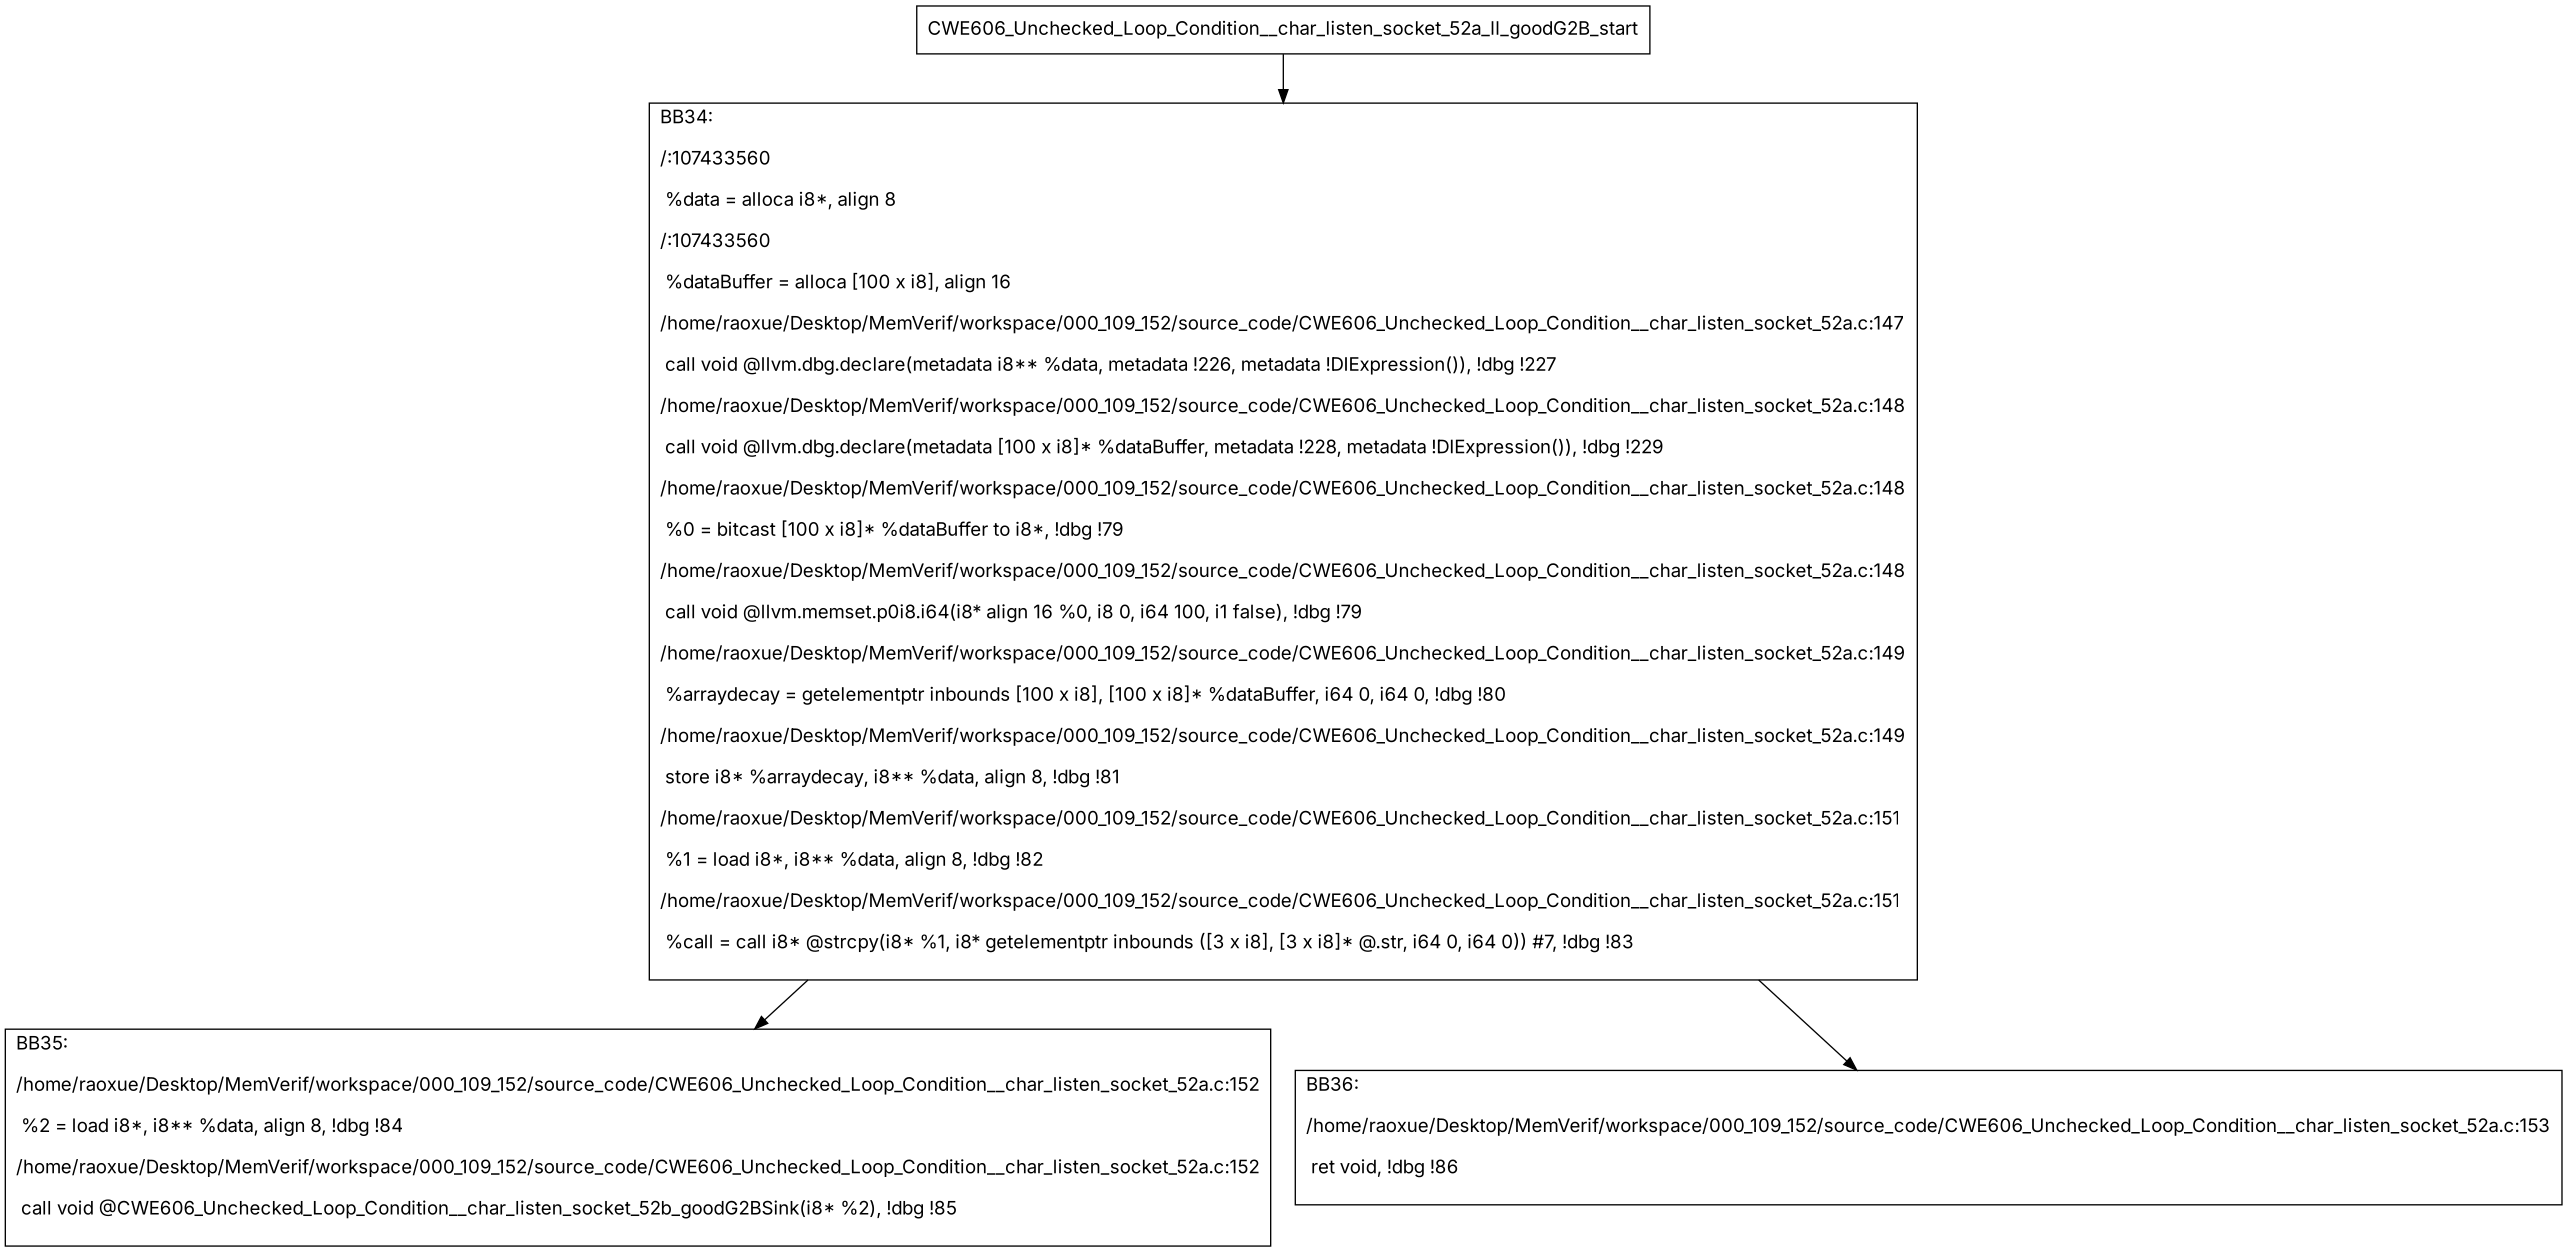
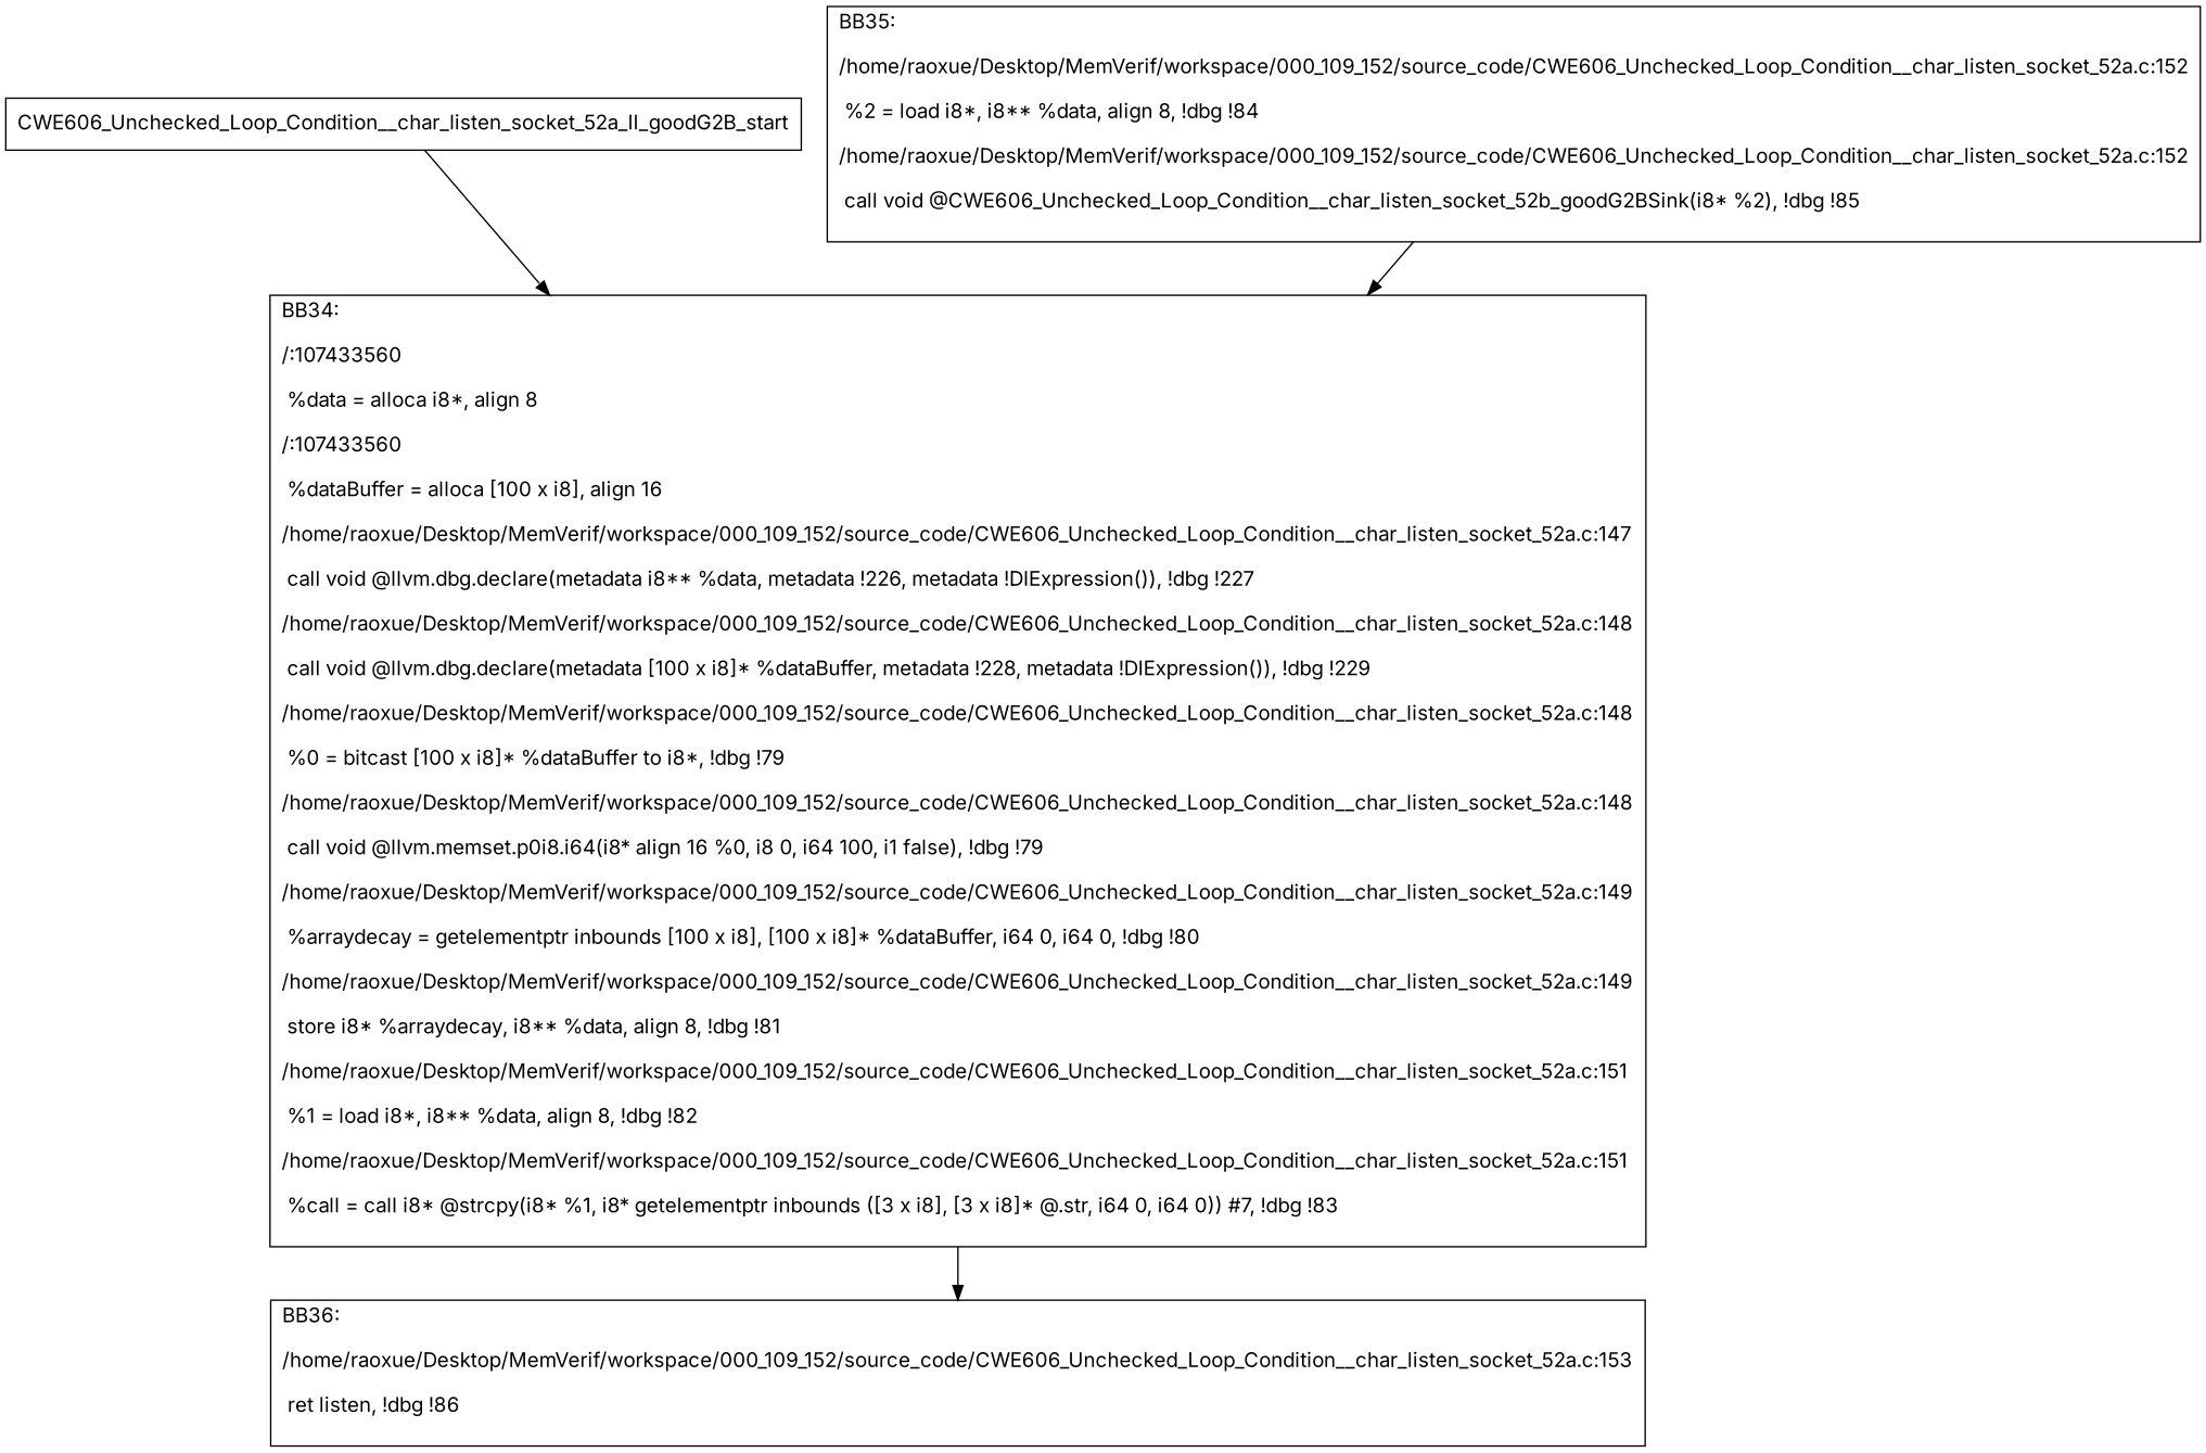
  digraph {
    fontname=Inter
    node [fontname=Inter shape=record]
    edge [fontname=Inter]
    n1 [label="{CWE606_Unchecked_Loop_Condition__char_listen_socket_52a_ll_goodG2B_start}"]
    n2 [label="{BB34:\l\l/:107433560\l\n  %data = alloca i8*, align 8\l\n/:107433560\l\n  %dataBuffer = alloca [100 x i8], align 16\l\n/home/raoxue/Desktop/MemVerif/workspace/000_109_152/source_code/CWE606_Unchecked_Loop_Condition__char_listen_socket_52a.c:147\l\n  call void @llvm.dbg.declare(metadata i8** %data, metadata !226, metadata !DIExpression()), !dbg !227\l\n/home/raoxue/Desktop/MemVerif/workspace/000_109_152/source_code/CWE606_Unchecked_Loop_Condition__char_listen_socket_52a.c:148\l\n  call void @llvm.dbg.declare(metadata [100 x i8]* %dataBuffer, metadata !228, metadata !DIExpression()), !dbg !229\l\n/home/raoxue/Desktop/MemVerif/workspace/000_109_152/source_code/CWE606_Unchecked_Loop_Condition__char_listen_socket_52a.c:148\l\n  %0 = bitcast [100 x i8]* %dataBuffer to i8*, !dbg !79\l\n/home/raoxue/Desktop/MemVerif/workspace/000_109_152/source_code/CWE606_Unchecked_Loop_Condition__char_listen_socket_52a.c:148\l\n  call void @llvm.memset.p0i8.i64(i8* align 16 %0, i8 0, i64 100, i1 false), !dbg !79\l\n/home/raoxue/Desktop/MemVerif/workspace/000_109_152/source_code/CWE606_Unchecked_Loop_Condition__char_listen_socket_52a.c:149\l\n  %arraydecay = getelementptr inbounds [100 x i8], [100 x i8]* %dataBuffer, i64 0, i64 0, !dbg !80\l\n/home/raoxue/Desktop/MemVerif/workspace/000_109_152/source_code/CWE606_Unchecked_Loop_Condition__char_listen_socket_52a.c:149\l\n  store i8* %arraydecay, i8** %data, align 8, !dbg !81\l\n/home/raoxue/Desktop/MemVerif/workspace/000_109_152/source_code/CWE606_Unchecked_Loop_Condition__char_listen_socket_52a.c:151\l\n  %1 = load i8*, i8** %data, align 8, !dbg !82\l\n/home/raoxue/Desktop/MemVerif/workspace/000_109_152/source_code/CWE606_Unchecked_Loop_Condition__char_listen_socket_52a.c:151\l\n  %call = call i8* @strcpy(i8* %1, i8* getelementptr inbounds ([3 x i8], [3 x i8]* @.str, i64 0, i64 0)) #7, !dbg !83\l\n}"]
    n3 [label="{BB35:\l\l/home/raoxue/Desktop/MemVerif/workspace/000_109_152/source_code/CWE606_Unchecked_Loop_Condition__char_listen_socket_52a.c:152\l\n  %2 = load i8*, i8** %data, align 8, !dbg !84\l\n/home/raoxue/Desktop/MemVerif/workspace/000_109_152/source_code/CWE606_Unchecked_Loop_Condition__char_listen_socket_52a.c:152\l\n  call void @CWE606_Unchecked_Loop_Condition__char_listen_socket_52b_goodG2BSink(i8* %2), !dbg !85\l\n}"]
-   n4 [label="{BB36:\l\l/home/raoxue/Desktop/MemVerif/workspace/000_109_152/source_code/CWE606_Unchecked_Loop_Condition__char_listen_socket_52a.c:153\l\n  ret void, !dbg !86\l\n}"]
+   n4 [label="{BB36:\l\l/home/raoxue/Desktop/MemVerif/workspace/000_109_152/source_code/CWE606_Unchecked_Loop_Condition__char_listen_socket_52a.c:153\l\n  ret listen, !dbg !86\l\n}"]
    n1 -> n2
-   n2 -> n3
+   n3 -> n2
    n2 -> n4
  }
